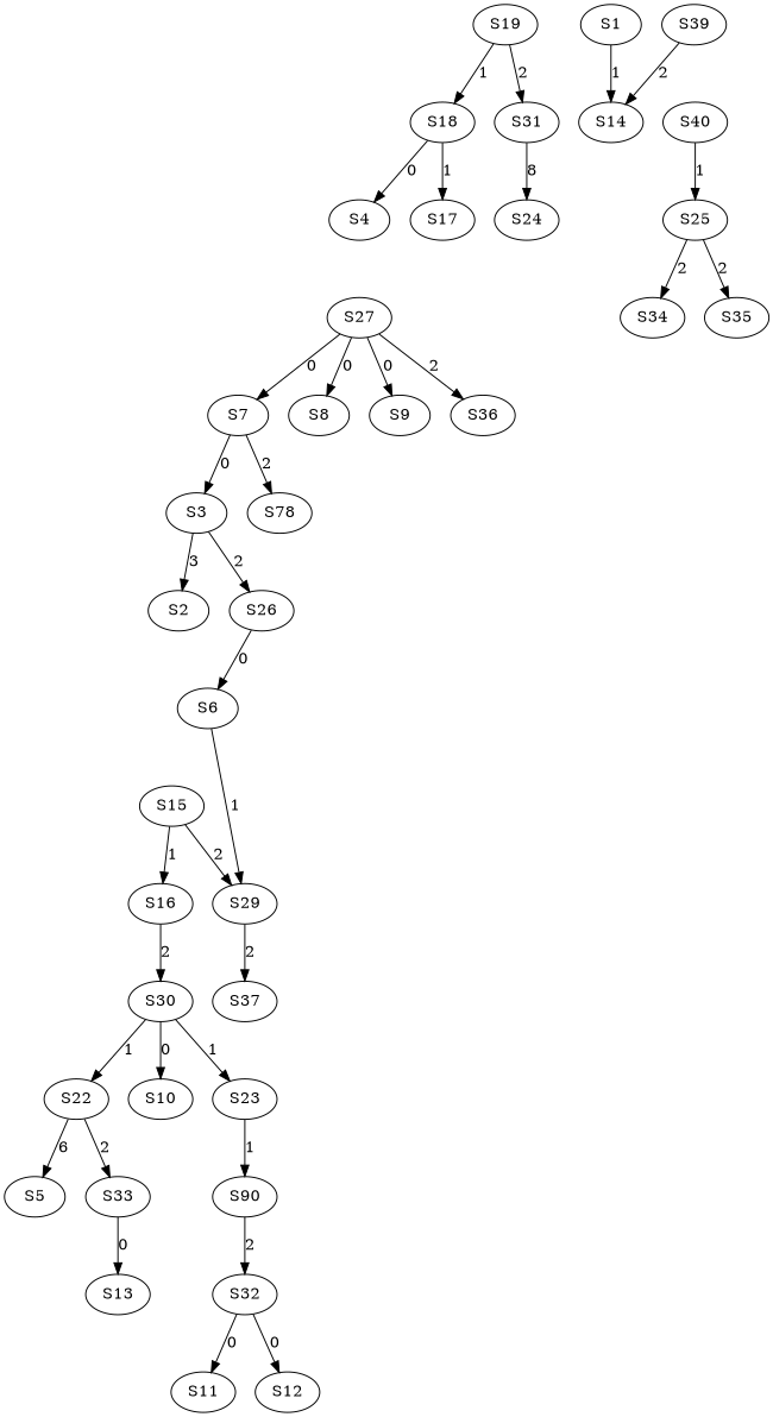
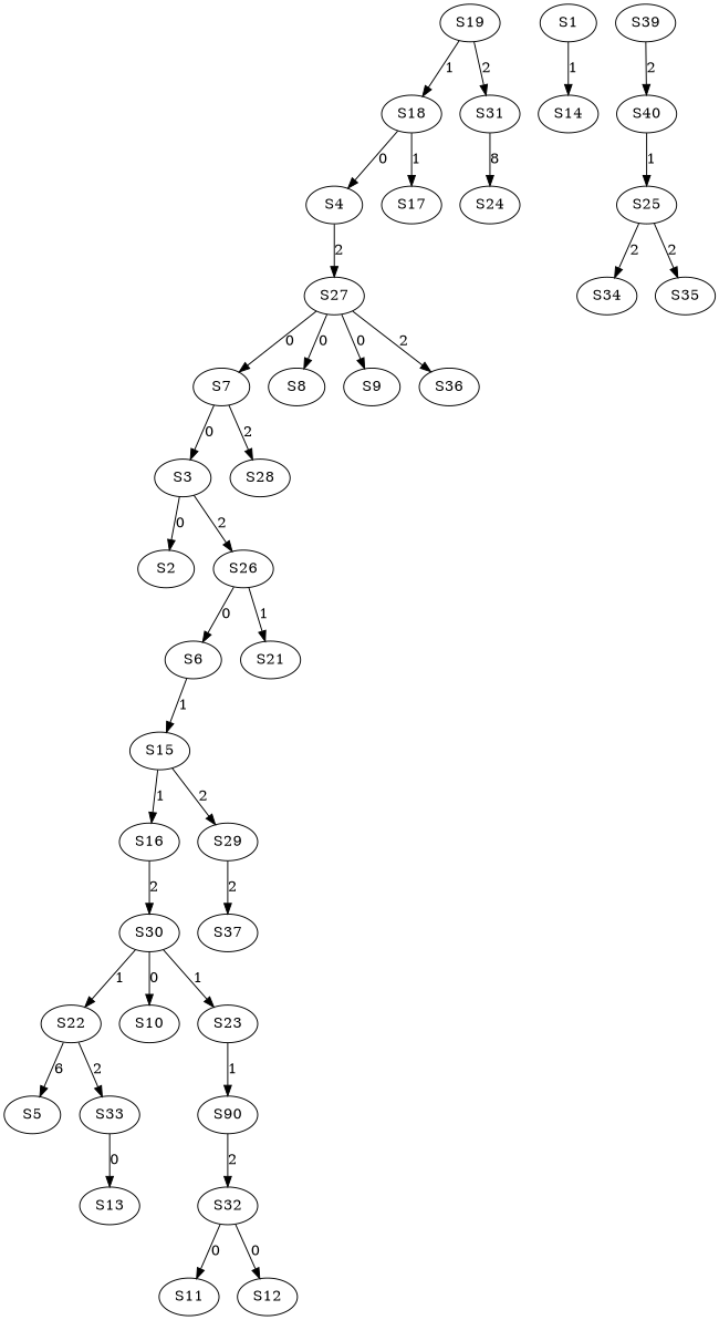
  strict digraph {
    fontname="DejaVu Serif"
    node [fontname="DejaVu Serif"]
    edge [fontname="DejaVu Serif"]
    S3
    S2
    S26
    S6
+   S21
    S7
-   S28 [label=S78]
+   S28
    S18
    S4
    S17
    S27
    S8
    S9
    S36
    S22
    S5
    S33
    S13
    S19
    S31
    S15
    S16
    S29
    S30
    S10
    S23
    n27 [label=S90]
    S32
    S11
    S12
    S1
    S14
    S37
    S24
    S40
    S25
    S34
    S35
    S39
-   S3 -> S2 [label=3]
+   S3 -> S2 [label=0]
    S3 -> S26 [label=2]
    S26 -> S6 [label=0]
-   S6 -> S29 [label=1]
+   S26 -> S21 [label=1]
+   S6 -> S15 [label=1]
    S7 -> S3 [label=0]
    S7 -> S28 [label=2]
    S18 -> S4 [label=0]
    S18 -> S17 [label=1]
+   S4 -> S27 [label=2]
    S27 -> S7 [label=0]
    S27 -> S8 [label=0]
    S27 -> S9 [label=0]
    S27 -> S36 [label=2]
    S22 -> S5 [label=6]
    S22 -> S33 [label=2]
    S33 -> S13 [label=0]
    S19 -> S18 [label=1]
    S19 -> S31 [label=2]
    S31 -> S24 [label=8]
    S15 -> S16 [label=1]
    S15 -> S29 [label=2]
    S16 -> S30 [label=2]
    S29 -> S37 [label=2]
    S30 -> S22 [label=1]
    S30 -> S10 [label=0]
    S30 -> S23 [label=1]
    S23 -> n27 [label=1]
    n27 -> S32 [label=2]
    S32 -> S11 [label=0]
    S32 -> S12 [label=0]
    S1 -> S14 [label=1]
    S40 -> S25 [label=1]
    S25 -> S34 [label=2]
    S25 -> S35 [label=2]
-   S39 -> S14 [label=2]
+   S39 -> S40 [label=2]
  }
